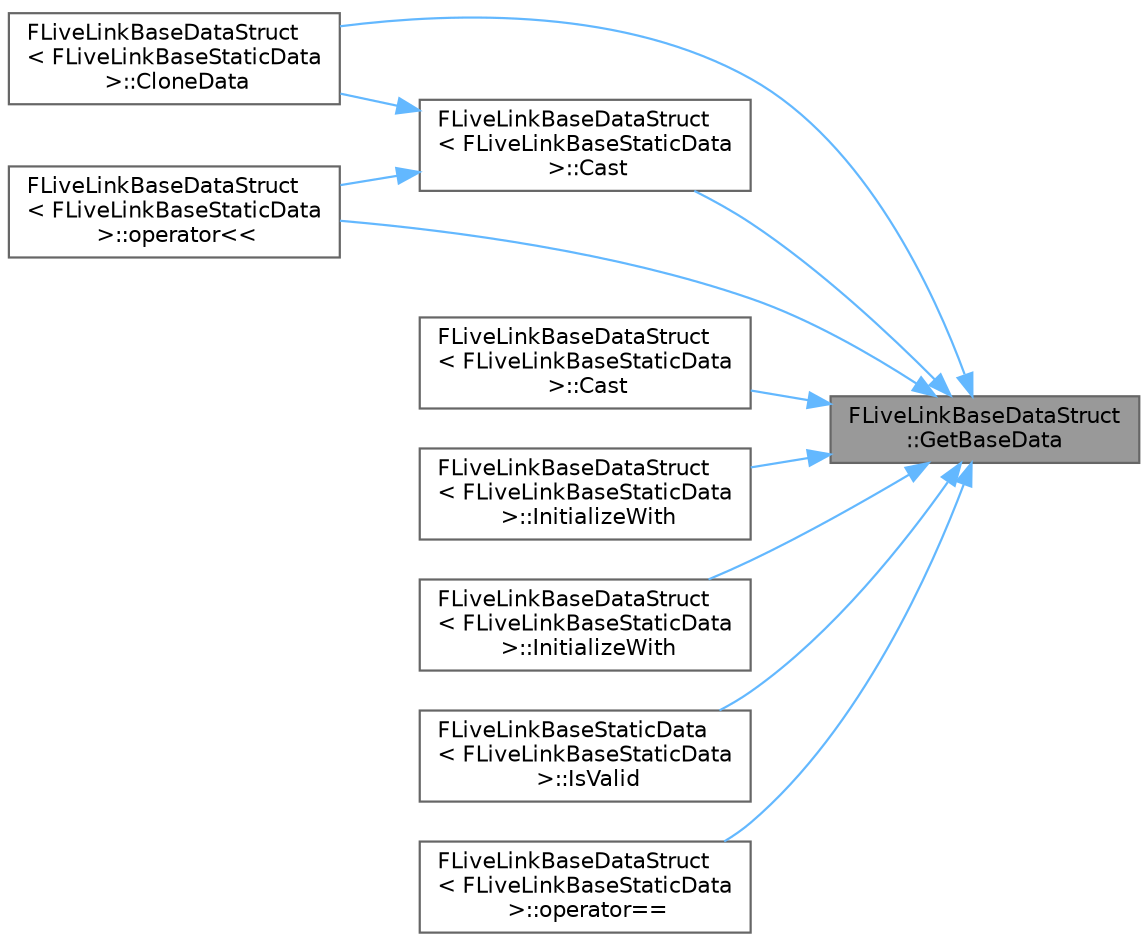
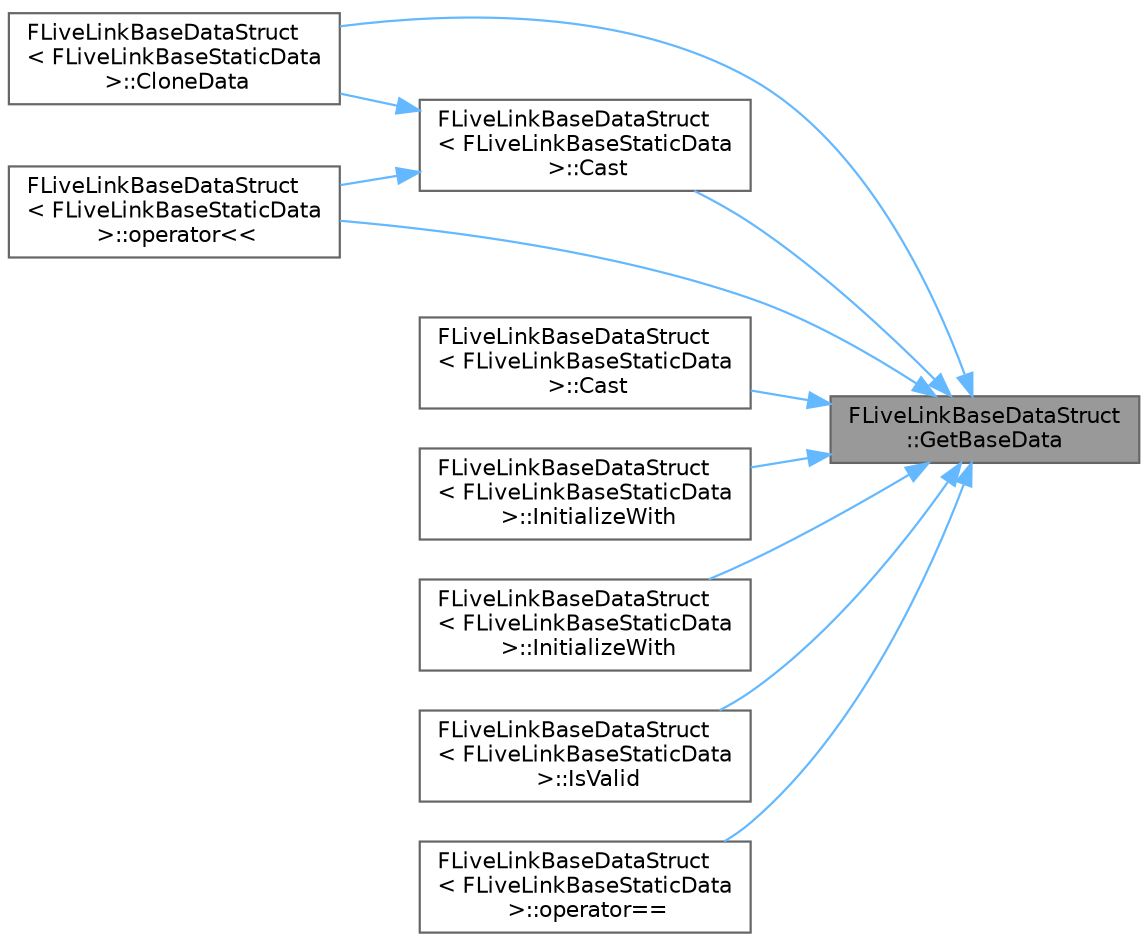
  digraph {
    rankdir=RL
    node [color=grey40 fillcolor=white fontname=Helvetica fontsize=10 shape=box style=filled]
    edge [color=steelblue1 dir=back fontname=Helvetica fontsize=10 labelfontname=Helvetica labelfontsize=10 style=solid]
    n1 [color=gray40 fillcolor=grey60 fontcolor=black height=0.2 label="FLiveLinkBaseDataStruct\l::GetBaseData" width=0.4]
    n2 [height=0.2 label="FLiveLinkBaseDataStruct\l\< FLiveLinkBaseStaticData\l \>::Cast" width=0.4]
    n3 [height=0.2 label="FLiveLinkBaseDataStruct\l\< FLiveLinkBaseStaticData\l \>::CloneData" width=0.4]
    n4 [height=0.2 label="FLiveLinkBaseDataStruct\l\< FLiveLinkBaseStaticData\l \>::operator\<\<" width=0.4]
    n5 [height=0.2 label="FLiveLinkBaseDataStruct\l\< FLiveLinkBaseStaticData\l \>::Cast" width=0.4]
    n6 [height=0.2 label="FLiveLinkBaseDataStruct\l\< FLiveLinkBaseStaticData\l \>::InitializeWith" width=0.4]
    n7 [height=0.2 label="FLiveLinkBaseDataStruct\l\< FLiveLinkBaseStaticData\l \>::InitializeWith" width=0.4]
-   n8 [height=0.2 label="FLiveLinkBaseStaticData\l\< FLiveLinkBaseStaticData\l \>::IsValid" width=0.4]
+   n8 [height=0.2 label="FLiveLinkBaseDataStruct\l\< FLiveLinkBaseStaticData\l \>::IsValid" width=0.4]
    n9 [height=0.2 label="FLiveLinkBaseDataStruct\l\< FLiveLinkBaseStaticData\l \>::operator==" width=0.4]
    n1 -> n2
    n1 -> n3
    n1 -> n4
    n1 -> n5
    n1 -> n6
    n1 -> n7
    n1 -> n8
    n1 -> n9
    n2 -> n3
    n2 -> n4
  }
